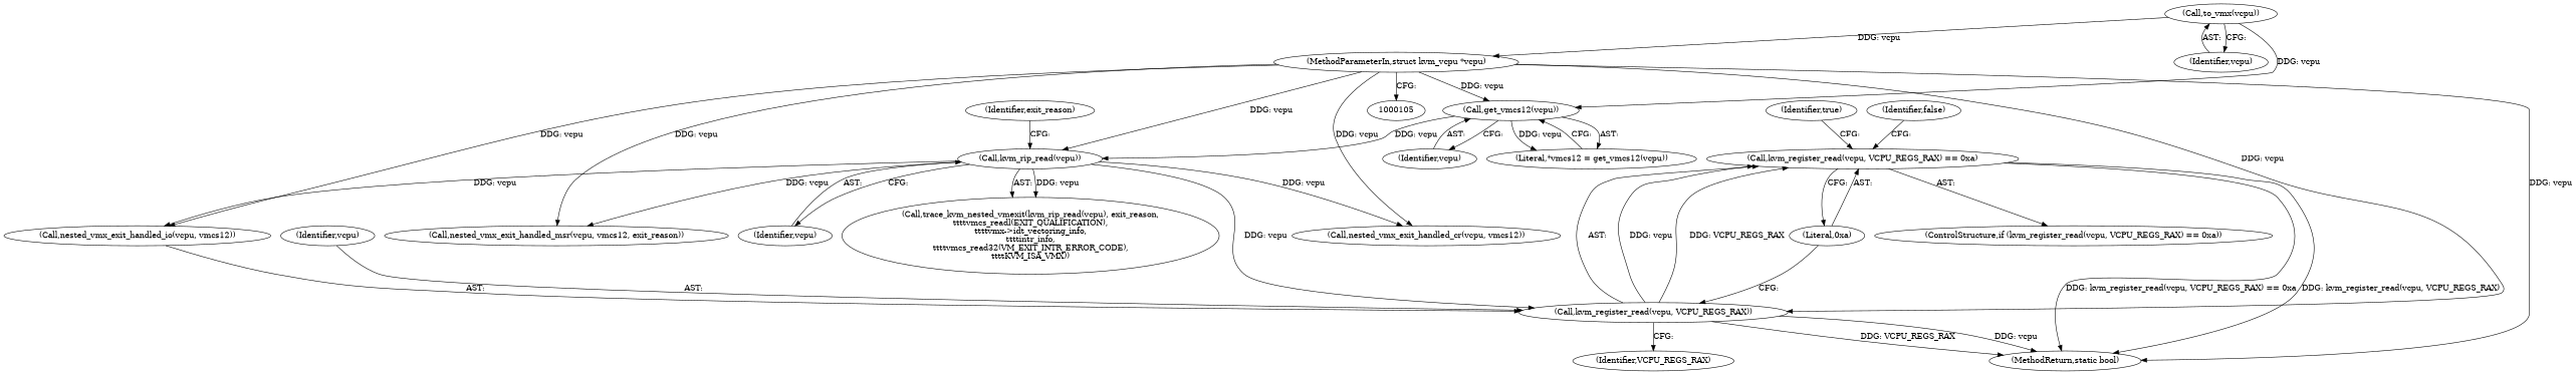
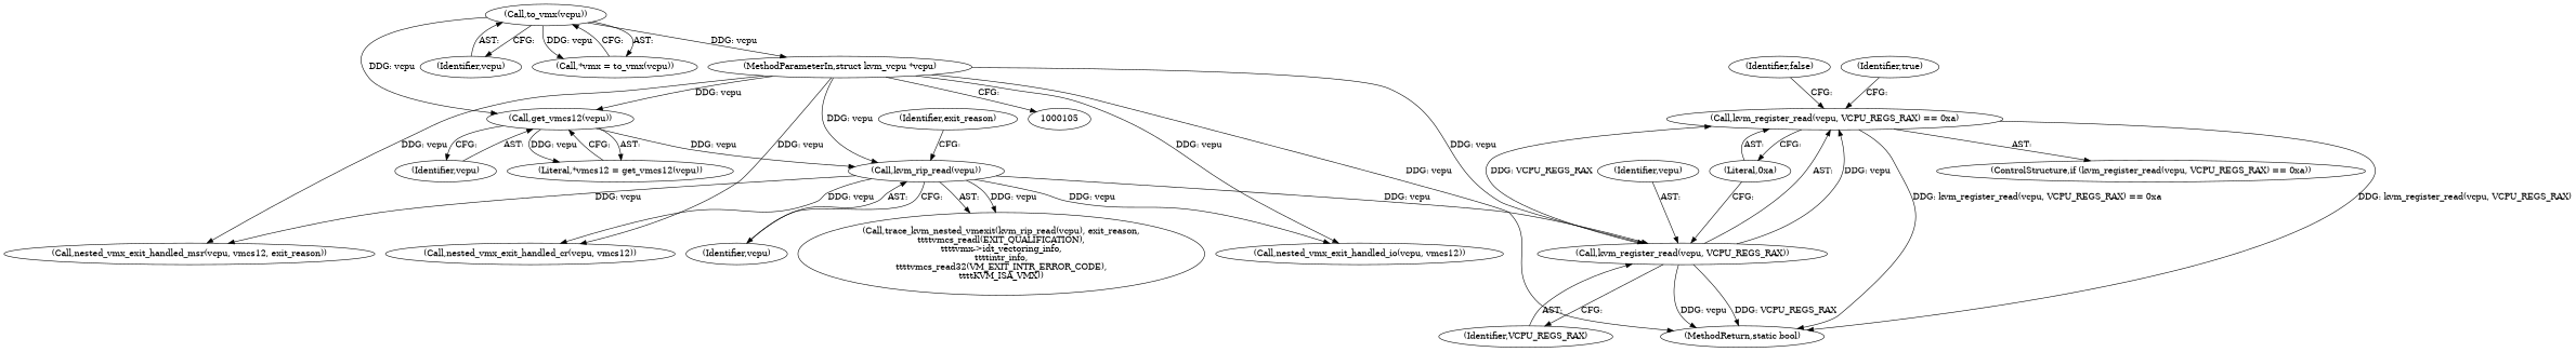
  digraph {
    n1 [label="(Call,kvm_register_read(vcpu, VCPU_REGS_RAX) == 0xa)"]
    n2 [label="(Literal,0xa)"]
    n3 [label="(ControlStructure,if (kvm_register_read(vcpu, VCPU_REGS_RAX) == 0xa))"]
    n4 [label="(MethodReturn,static bool)"]
    n5 [label="(Call,kvm_register_read(vcpu, VCPU_REGS_RAX))"]
    n6 [label="(Identifier,VCPU_REGS_RAX)"]
    n7 [label="(Call,kvm_rip_read(vcpu))"]
    n8 [label="(Call,nested_vmx_exit_handled_msr(vcpu, vmcs12, exit_reason))"]
    n9 [label="(Call,trace_kvm_nested_vmexit(kvm_rip_read(vcpu), exit_reason,\n\t\t\t\tvmcs_readl(EXIT_QUALIFICATION),\n\t\t\t\tvmx->idt_vectoring_info,\n\t\t\t\tintr_info,\n\t\t\t\tvmcs_read32(VM_EXIT_INTR_ERROR_CODE),\n\t\t\t\tKVM_ISA_VMX))"]
    n10 [label="(Identifier,vcpu)"]
    n11 [label="(Call,nested_vmx_exit_handled_cr(vcpu, vmcs12))"]
    n12 [label="(Call,nested_vmx_exit_handled_io(vcpu, vmcs12))"]
    n13 [label="(Call,get_vmcs12(vcpu))"]
    n14 [label="(Literal,*vmcs12 = get_vmcs12(vcpu))"]
    n15 [label="(Identifier,vcpu)"]
    n16 [label="(Call,to_vmx(vcpu))"]
    n17 [label="(Identifier,vcpu)"]
+   n18 [label="(Call,*vmx = to_vmx(vcpu))"]
    n19 [label="(MethodParameterIn,struct kvm_vcpu *vcpu)"]
    1000105
    n21 [label="(Identifier,false)"]
    n22 [label="(Identifier,exit_reason)"]
    n23 [label="(Identifier,true)"]
    n24 [label="(Identifier,vcpu)"]
    n1 -> n2 [label="CFG: "]
    n1 -> n3 [label="AST: "]
    n1 -> n4 [label="DDG: kvm_register_read(vcpu, VCPU_REGS_RAX) == 0xa"]
    n1 -> n4 [label="DDG: kvm_register_read(vcpu, VCPU_REGS_RAX)"]
    n2 -> n1 [label="AST: "]
    n2 -> n5 [label="CFG: "]
    n5 -> n1 [label="AST: "]
    n5 -> n1 [label="DDG: vcpu"]
    n5 -> n1 [label="DDG: VCPU_REGS_RAX"]
    n5 -> n4 [label="DDG: VCPU_REGS_RAX"]
    n5 -> n4 [label="DDG: vcpu"]
    n5 -> n6 [label="CFG: "]
-   n12 -> n5 [label="AST: "]
+   n6 -> n5 [label="AST: "]
    n7 -> n5 [label="DDG: vcpu"]
    n7 -> n8 [label="DDG: vcpu"]
    n7 -> n9 [label="AST: "]
    n7 -> n9 [label="DDG: vcpu"]
    n7 -> n10 [label="CFG: "]
    n7 -> n11 [label="DDG: vcpu"]
    n7 -> n12 [label="DDG: vcpu"]
    n10 -> n7 [label="AST: "]
    n13 -> n7 [label="DDG: vcpu"]
    n13 -> n14 [label="AST: "]
    n13 -> n14 [label="DDG: vcpu"]
    n13 -> n15 [label="CFG: "]
    n14 -> n13 [label="CFG: "]
    n15 -> n13 [label="AST: "]
    n16 -> n13 [label="DDG: vcpu"]
    n16 -> n17 [label="CFG: "]
+   n16 -> n18 [label="AST: "]
+   n16 -> n18 [label="DDG: vcpu"]
    n16 -> n19 [label="DDG: vcpu"]
    n17 -> n16 [label="AST: "]
+   n18 -> n16 [label="CFG: "]
    n19 -> n4 [label="DDG: vcpu"]
    n19 -> n5 [label="DDG: vcpu"]
    n19 -> n7 [label="DDG: vcpu"]
    n19 -> n8 [label="DDG: vcpu"]
    n19 -> n11 [label="DDG: vcpu"]
    n19 -> n12 [label="DDG: vcpu"]
    n19 -> n13 [label="DDG: vcpu"]
    n19 -> 1000105 [label="CFG: "]
    n21 -> n1 [label="CFG: "]
    n22 -> n7 [label="CFG: "]
    n23 -> n1 [label="CFG: "]
    n24 -> n5 [label="AST: "]
  }
